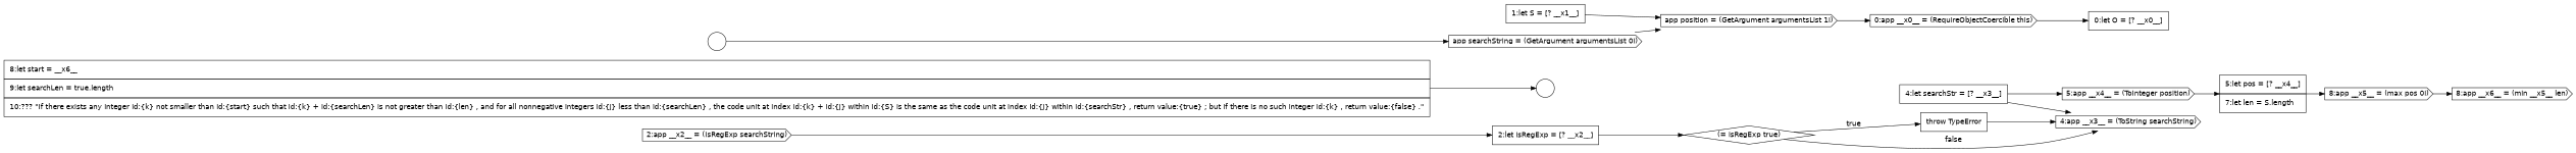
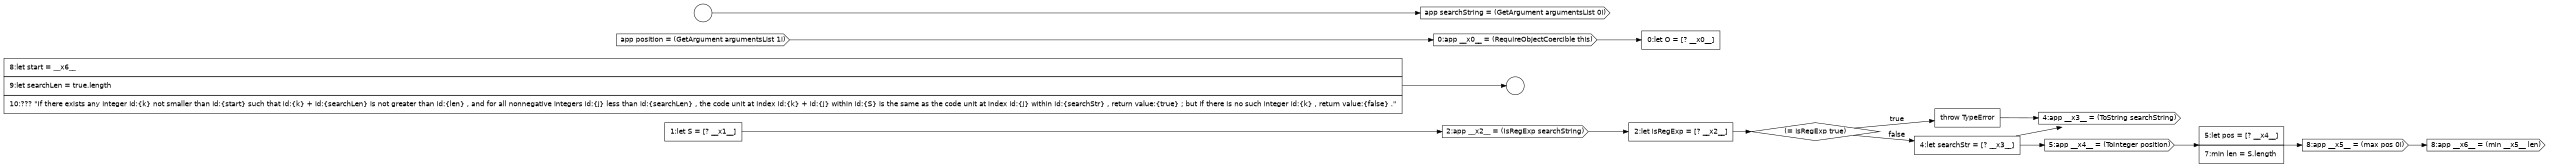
  digraph {
    fontname="DejaVu Sans"
    rankdir=LR
    node [color=black fillcolor=white fontname="DejaVu Sans" shape=cds style=filled]
    edge [color=black fontname="DejaVu Sans"]
    n1 [label=<<font color="black">8:app __x6__ = (min __x5__ len)</font>>]
    n2 [label=<<font color="black">     <table border="0" cellborder="1" cellspacing="0" cellpadding="10">       <tr><td align="left">8:let start = __x6__</td></tr>       <tr><td align="left">9:let searchLen = true.length</td></tr>       <tr><td align="left">10:??? &quot;If there exists any integer id:{k} not smaller than id:{start} such that id:{k} + id:{searchLen} is not greater than id:{len} , and for all nonnegative integers id:{j} less than id:{searchLen} , the code unit at index id:{k} + id:{j} within id:{S} is the same as the code unit at index id:{j} within id:{searchStr} , return value:{true} ; but if there is no such integer id:{k} , return value:{false} .&quot;</td></tr>     </table>   </font>> margin=0 shape=none]
    n3 [label=" " shape=circle]
    n4 [label=<<font color="black">     <table border="0" cellborder="1" cellspacing="0" cellpadding="10">       <tr><td align="left">throw TypeError</td></tr>     </table>   </font>> margin=0 shape=none]
    n5 [label=<<font color="black">4:app __x3__ = (ToString searchString)</font>>]
    n6 [label=<<font color="black">8:app __x5__ = (max pos 0i)</font>>]
    n7 [label=<<font color="black">     <table border="0" cellborder="1" cellspacing="0" cellpadding="10">       <tr><td align="left">1:let S = [? __x1__]</td></tr>     </table>   </font>> margin=0 shape=none]
    n8 [label=<<font color="black">2:app __x2__ = (IsRegExp searchString)</font>>]
    n9 [label=<<font color="black">app position = (GetArgument argumentsList 1i)</font>>]
    n10 [label=<<font color="black">0:app __x0__ = (RequireObjectCoercible this)</font>>]
    n11 [label=<<font color="black">     <table border="0" cellborder="1" cellspacing="0" cellpadding="10">       <tr><td align="left">0:let O = [? __x0__]</td></tr>     </table>   </font>> margin=0 shape=none]
    n12 [label=<<font color="black">     <table border="0" cellborder="1" cellspacing="0" cellpadding="10">       <tr><td align="left">4:let searchStr = [? __x3__]</td></tr>     </table>   </font>> margin=0 shape=none]
    n13 [label=<<font color="black">5:app __x4__ = (ToInteger position)</font>>]
    n14 [label=" " shape=circle]
    n15 [label=<<font color="black">app searchString = (GetArgument argumentsList 0i)</font>>]
    n16 [label=<<font color="black">     <table border="0" cellborder="1" cellspacing="0" cellpadding="10">       <tr><td align="left">2:let isRegExp = [? __x2__]</td></tr>     </table>   </font>> margin=0 shape=none]
    n17 [label=<<font color="black">(= isRegExp true)</font>> shape=diamond]
-   n18 [label=<<font color="black">     <table border="0" cellborder="1" cellspacing="0" cellpadding="10">       <tr><td align="left">5:let pos = [? __x4__]</td></tr>       <tr><td align="left">7:let len = S.length</td></tr>     </table>   </font>> margin=0 shape=none]
+   n18 [label=<<font color="black">     <table border="0" cellborder="1" cellspacing="0" cellpadding="10">       <tr><td align="left">5:let pos = [? __x4__]</td></tr>       <tr><td align="left">7:min len = S.length</td></tr>     </table>   </font>> margin=0 shape=none]
    n2 -> n3
    n4 -> n5
    n6 -> n1
-   n7 -> n9
+   n7 -> n8
    n8 -> n16
    n9 -> n10
    n10 -> n11
    n12 -> n5
    n12 -> n13
    n13 -> n18
    n14 -> n15
-   n15 -> n9
    n16 -> n17
    n17 -> n4 [label=<<font color="black">true</font>>]
-   n17 -> n5 [label=<<font color="black">false</font>>]
+   n17 -> n12 [label=<<font color="black">false</font>>]
    n18 -> n6
  }
